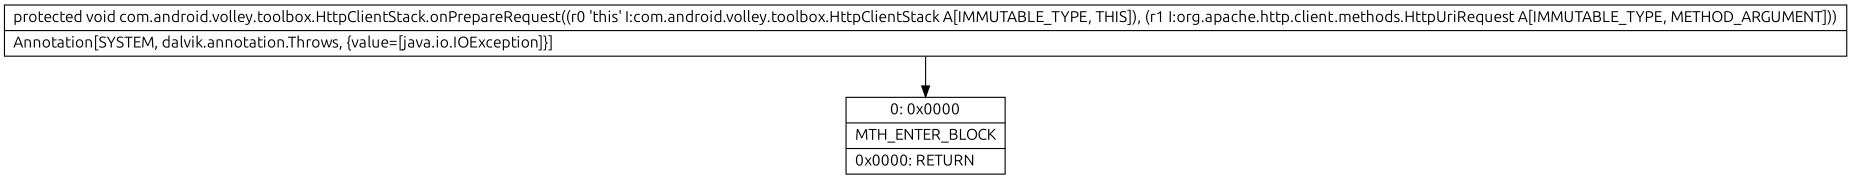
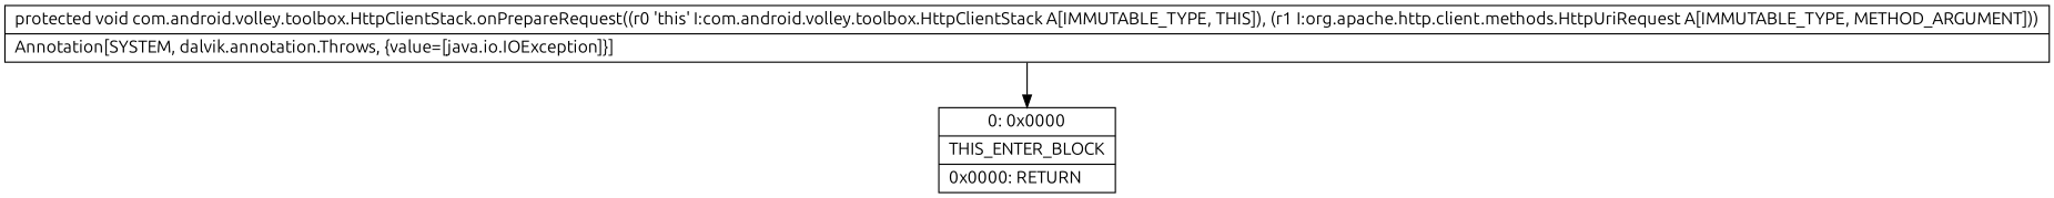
  digraph {
    fontname=Ubuntu
    node [shape=record fontname=Ubuntu]
-   n1 [label="{0\:\ 0x0000|MTH_ENTER_BLOCK\l|0x0000: RETURN   \l}"]
+   n1 [label="{0\:\ 0x0000|THIS_ENTER_BLOCK\l|0x0000: RETURN   \l}"]
    n2 [label="{protected void com.android.volley.toolbox.HttpClientStack.onPrepareRequest((r0 'this' I:com.android.volley.toolbox.HttpClientStack A[IMMUTABLE_TYPE, THIS]), (r1 I:org.apache.http.client.methods.HttpUriRequest A[IMMUTABLE_TYPE, METHOD_ARGUMENT]))  | Annotation[SYSTEM, dalvik.annotation.Throws, \{value=[java.io.IOException]\}]\l}"]
    n2 -> n1 [fontname=Ubuntu]
  }
